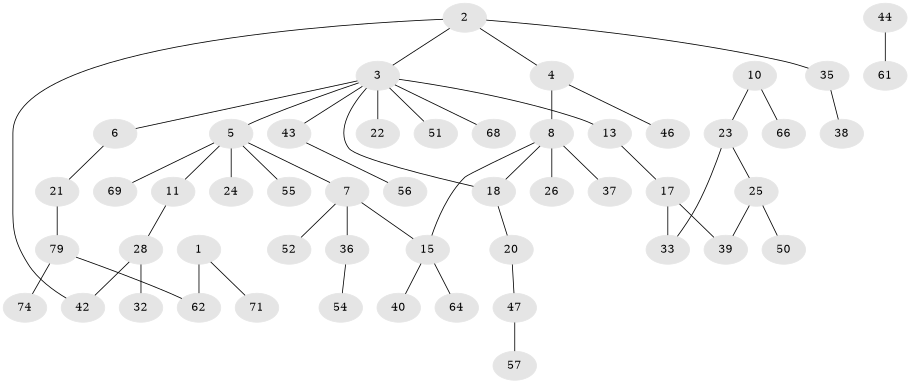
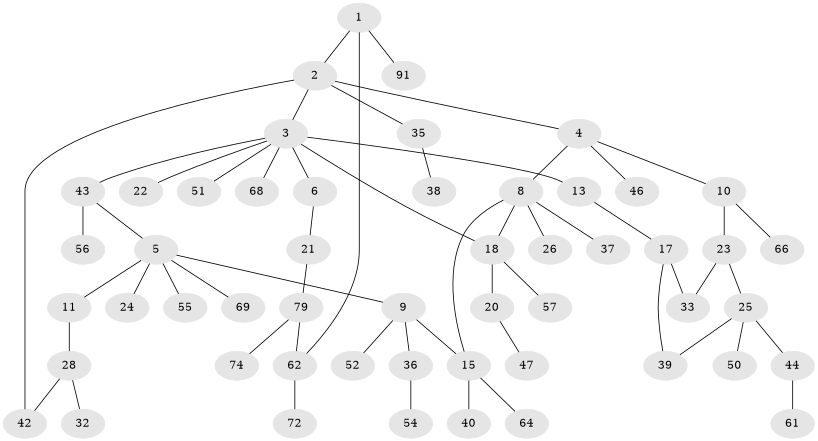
  graph {
    node [color=gray90 style=filled]
    1 [super="+65"]
    2 [super="+31"]
    62
-   71
+   71 [label=91]
    3 [super="+12"]
    4 [super="+29"]
    35 [super="+73"]
    42 [super="+63"]
+   72
    5 [super="+7"]
    6
    13 [super="+14"]
    18 [super="+70"]
    22
    43
    51
    68
    8 [super="+27"]
    10 [super="+16"]
    46
    38
-   9 [super="+34" label=7]
+   9 [super="+34"]
    11
    24
    55
    69
    21
    17 [super="+75"]
    20 [super="+67"]
    56
    15 [super="+19"]
    26
    37
    23
    66
    36
    52
    28 [super="+30"]
    n39 [label=79 super="+58"]
    40
    64
    54 [super="+60"]
    33 [super="+41"]
    25 [super="+48"]
    32 [super="+45"]
    39
    47 [super="+59"]
    57
    74
    44
    50
    61
+   1 -- 2
    1 -- 62
    1 -- 71
    2 -- 3
    2 -- 4
    2 -- 35
    2 -- 42
-   3 -- 5
+   62 -- 72
+   43 -- 5
    3 -- 6
    3 -- 13
    3 -- 18
    3 -- 22
    3 -- 43
    3 -- 51
    3 -- 68
    4 -- 8
+   4 -- 10
    4 -- 46
    35 -- 38
    5 -- 9
    5 -- 11
    5 -- 24
    5 -- 55
    5 -- 69
    6 -- 21
    13 -- 17
    18 -- 20
    43 -- 56
    8 -- 18
    8 -- 15
    8 -- 26
    8 -- 37
    10 -- 23
    10 -- 66
    9 -- 15
    9 -- 36
    9 -- 52
    11 -- 28
    21 -- n39
    17 -- 33
    17 -- 39
    20 -- 47
    15 -- 40
    15 -- 64
    23 -- 33
    23 -- 25
    36 -- 54
    28 -- 42
    28 -- 32
    n39 -- 62
    n39 -- 74
    25 -- 39
+   25 -- 44
    25 -- 50
-   47 -- 57
+   18 -- 57
    44 -- 61
  }
